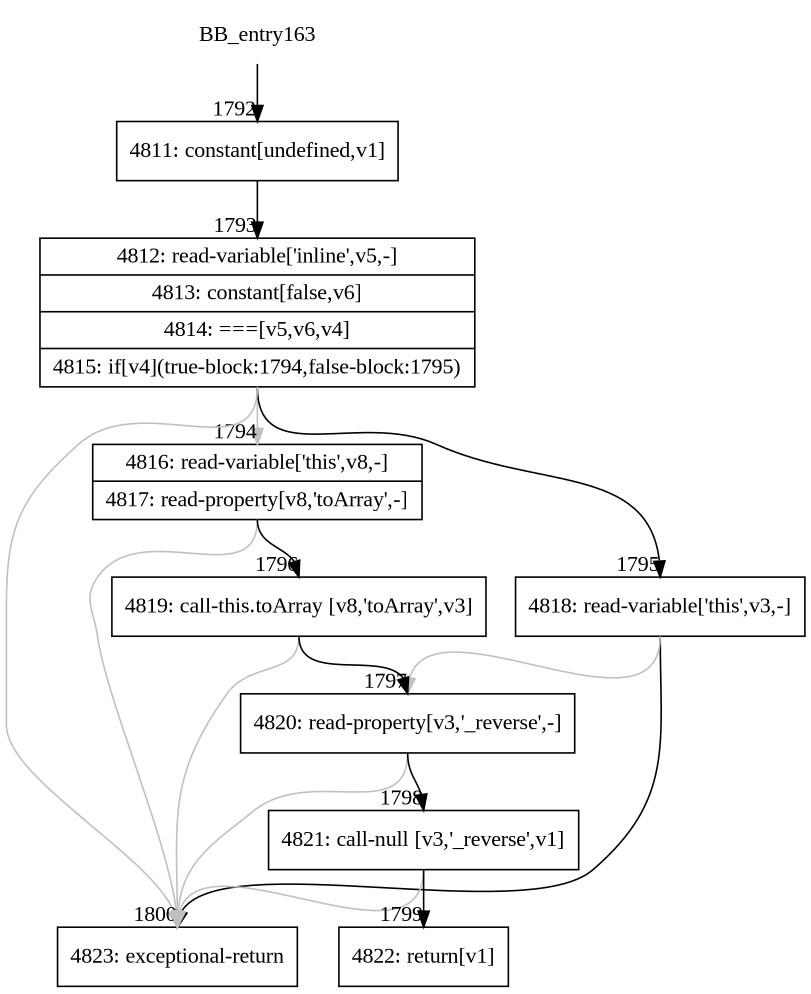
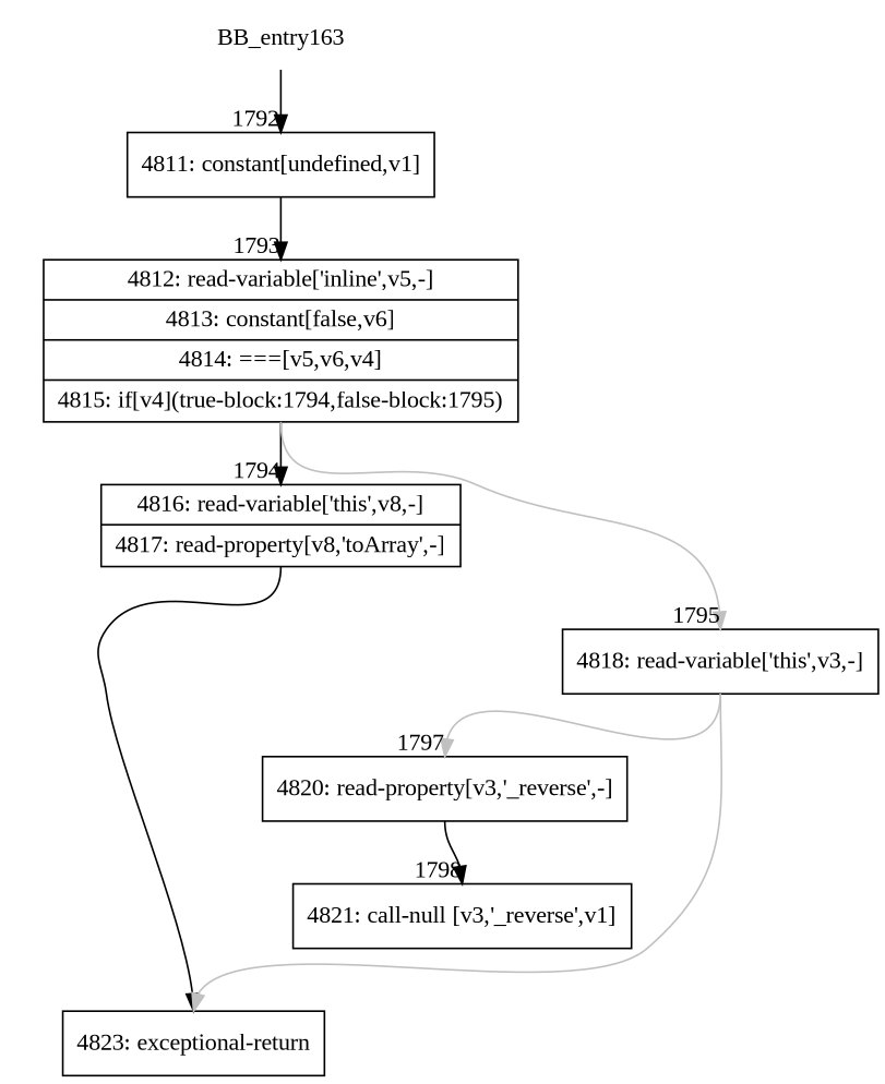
  digraph {
    fontname="Liberation Serif"
    rankdir=TD
    node [fontname="Liberation Serif" shape=record]
    edge [fontname="Liberation Serif" headport=n tailport=s]
    n1 [label=BB_entry163 shape=none]
    n2 [label="{4811: constant[undefined,v1]}"]
    n3 [label="{4812: read-variable['inline',v5,-]|4813: constant[false,v6]|4814: ===[v5,v6,v4]|4815: if[v4](true-block:1794,false-block:1795)}"]
    n4 [label="{4816: read-variable['this',v8,-]|4817: read-property[v8,'toArray',-]}"]
    n5 [label="{4818: read-variable['this',v3,-]}"]
    n6 [label="{4823: exceptional-return}"]
-   n7 [label="{4819: call-this.toArray [v8,'toArray',v3]}"]
    n8 [label="{4820: read-property[v3,'_reverse',-]}"]
    n9 [label="{4821: call-null [v3,'_reverse',v1]}"]
-   n10 [label="{4822: return[v1]}"]
    n1 -> n2 [headlabel="    1792"]
    n2 -> n3 [headlabel="      1793"]
-   n3 -> n4 [headlabel="      1794" color=gray]
-   n3 -> n5 [headlabel="      1795"]
-   n3 -> n6 [color=gray headlabel="      1800"]
-   n4 -> n6 [color=gray]
-   n4 -> n7 [headlabel="      1796"]
-   n5 -> n6 [color=black]
+   n3 -> n4 [headlabel="      1794"]
+   n3 -> n5 [headlabel="      1795" color=gray]
+   n4 -> n6 [color=black]
+   n5 -> n6 [color=gray]
    n5 -> n8 [color=gray headlabel="      1797"]
-   n7 -> n6 [color=gray]
-   n7 -> n8
-   n8 -> n6 [color=gray]
    n8 -> n9 [headlabel="      1798"]
-   n9 -> n6 [color=gray]
-   n9 -> n10 [headlabel="      1799"]
  }
